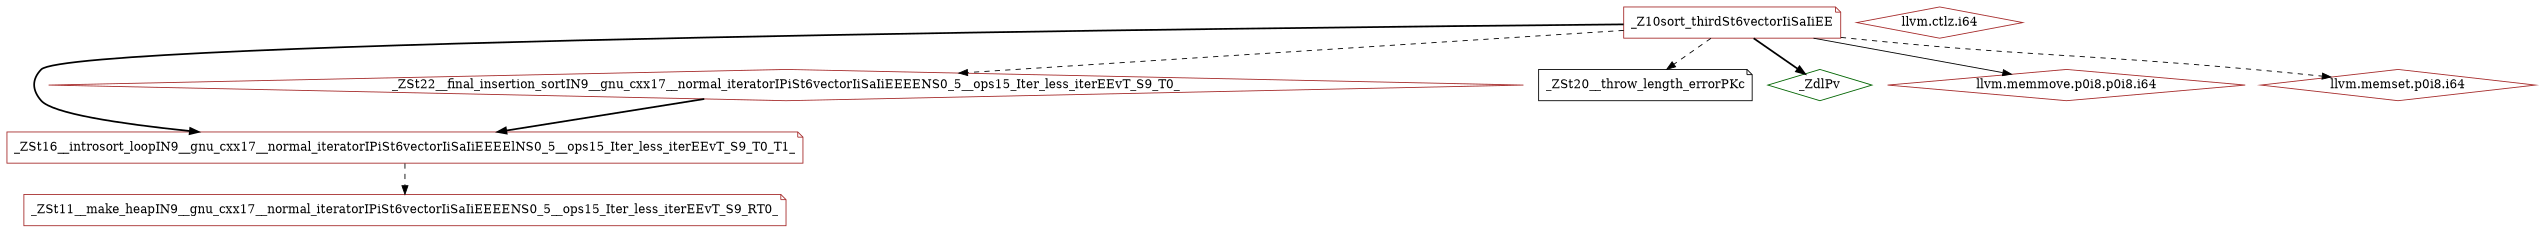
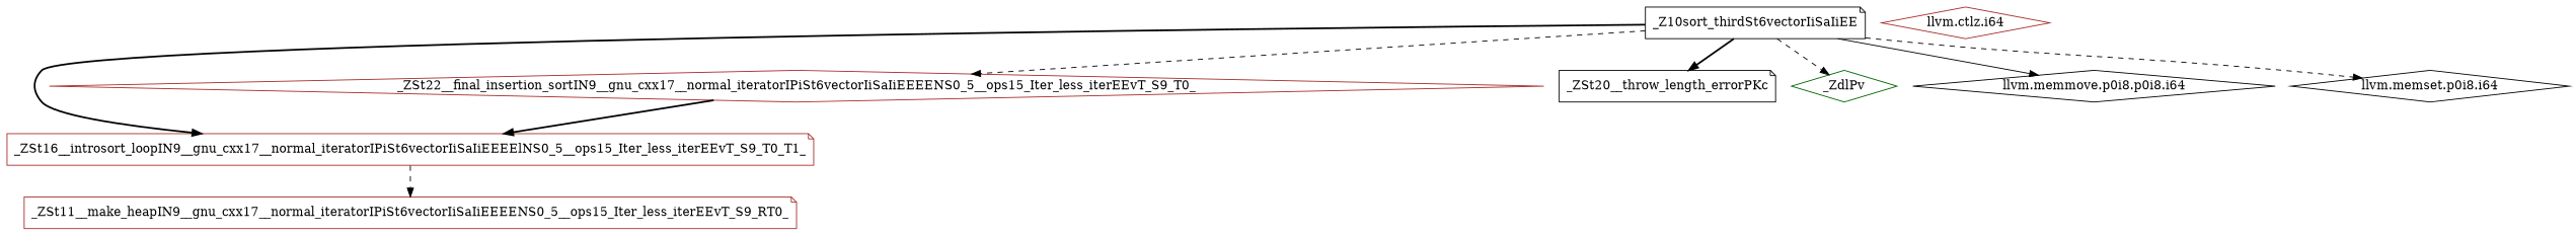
  digraph {
    node [color=brown shape=diamond]
    edge [style=bold]
-   n1 [label=_Z10sort_thirdSt6vectorIiSaIiEE shape=note]
+   n1 [color=black label=_Z10sort_thirdSt6vectorIiSaIiEE shape=note]
    n2 [label=_ZSt16__introsort_loopIN9__gnu_cxx17__normal_iteratorIPiSt6vectorIiSaIiEEEElNS0_5__ops15_Iter_less_iterEEvT_S9_T0_T1_ shape=note]
    n3 [label=_ZSt22__final_insertion_sortIN9__gnu_cxx17__normal_iteratorIPiSt6vectorIiSaIiEEEENS0_5__ops15_Iter_less_iterEEvT_S9_T0_]
    n4 [color=black label=_ZSt20__throw_length_errorPKc shape=note]
    n5 [color=darkgreen label=_ZdlPv]
-   n6 [label="llvm.memmove.p0i8.p0i8.i64"]
-   n7 [label="llvm.memset.p0i8.i64"]
+   n6 [color=black label="llvm.memmove.p0i8.p0i8.i64"]
+   n7 [color=black label="llvm.memset.p0i8.i64"]
    n8 [label=_ZSt11__make_heapIN9__gnu_cxx17__normal_iteratorIPiSt6vectorIiSaIiEEEENS0_5__ops15_Iter_less_iterEEvT_S9_RT0_ shape=note]
    n9 [label="llvm.ctlz.i64"]
    n1 -> n2
    n1 -> n3 [style=dashed]
-   n1 -> n4 [style=dashed]
-   n1 -> n5
+   n1 -> n4
+   n1 -> n5 [style=dashed]
    n1 -> n6 [style=solid]
    n1 -> n7 [style=dashed]
    n2 -> n8 [style=dashed]
    n3 -> n2
  }
